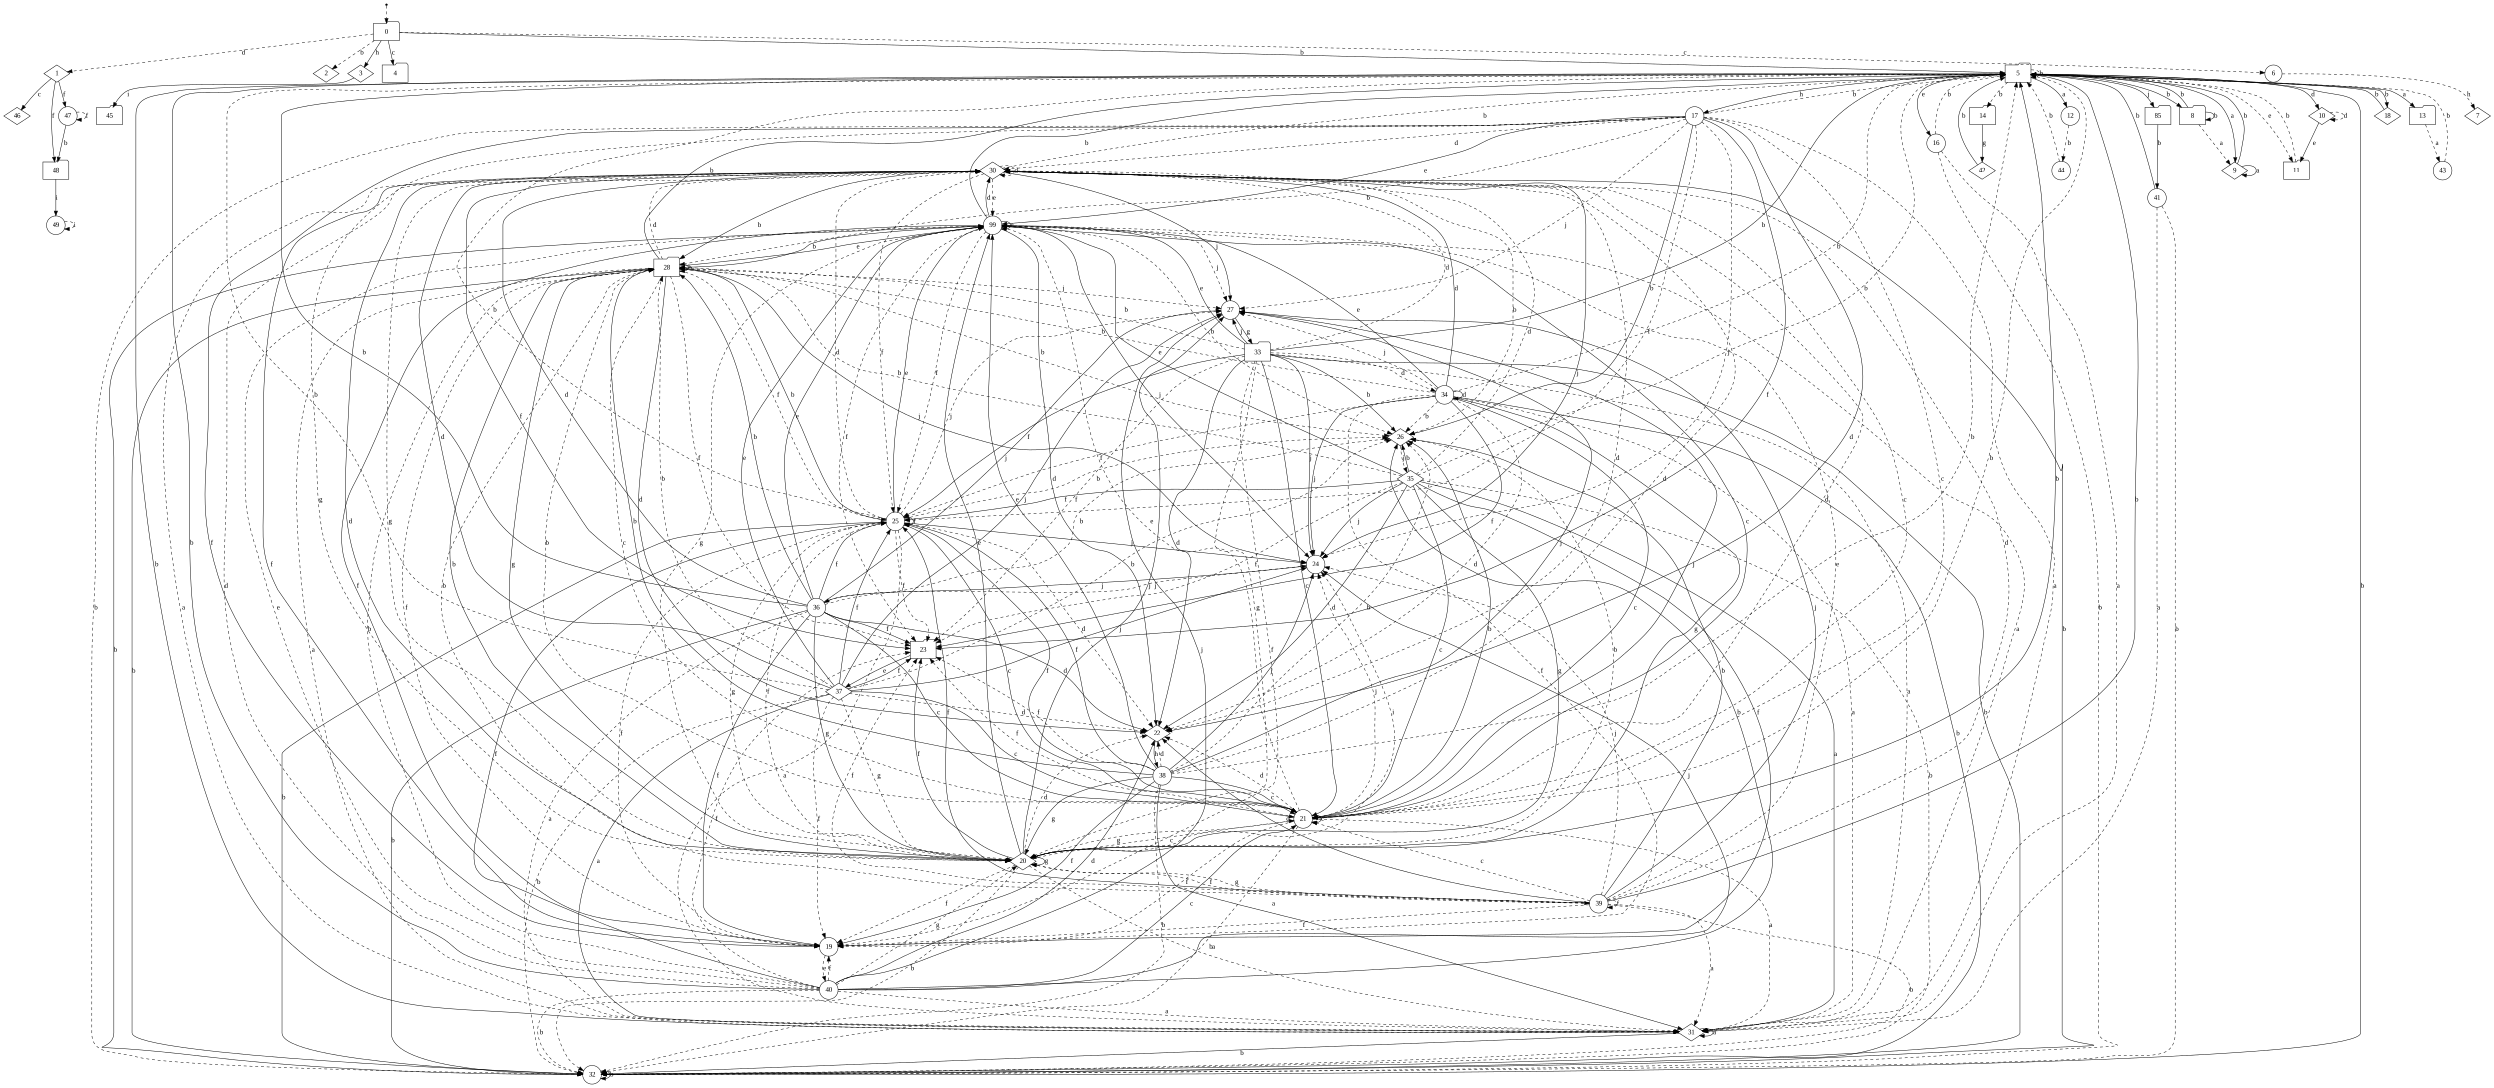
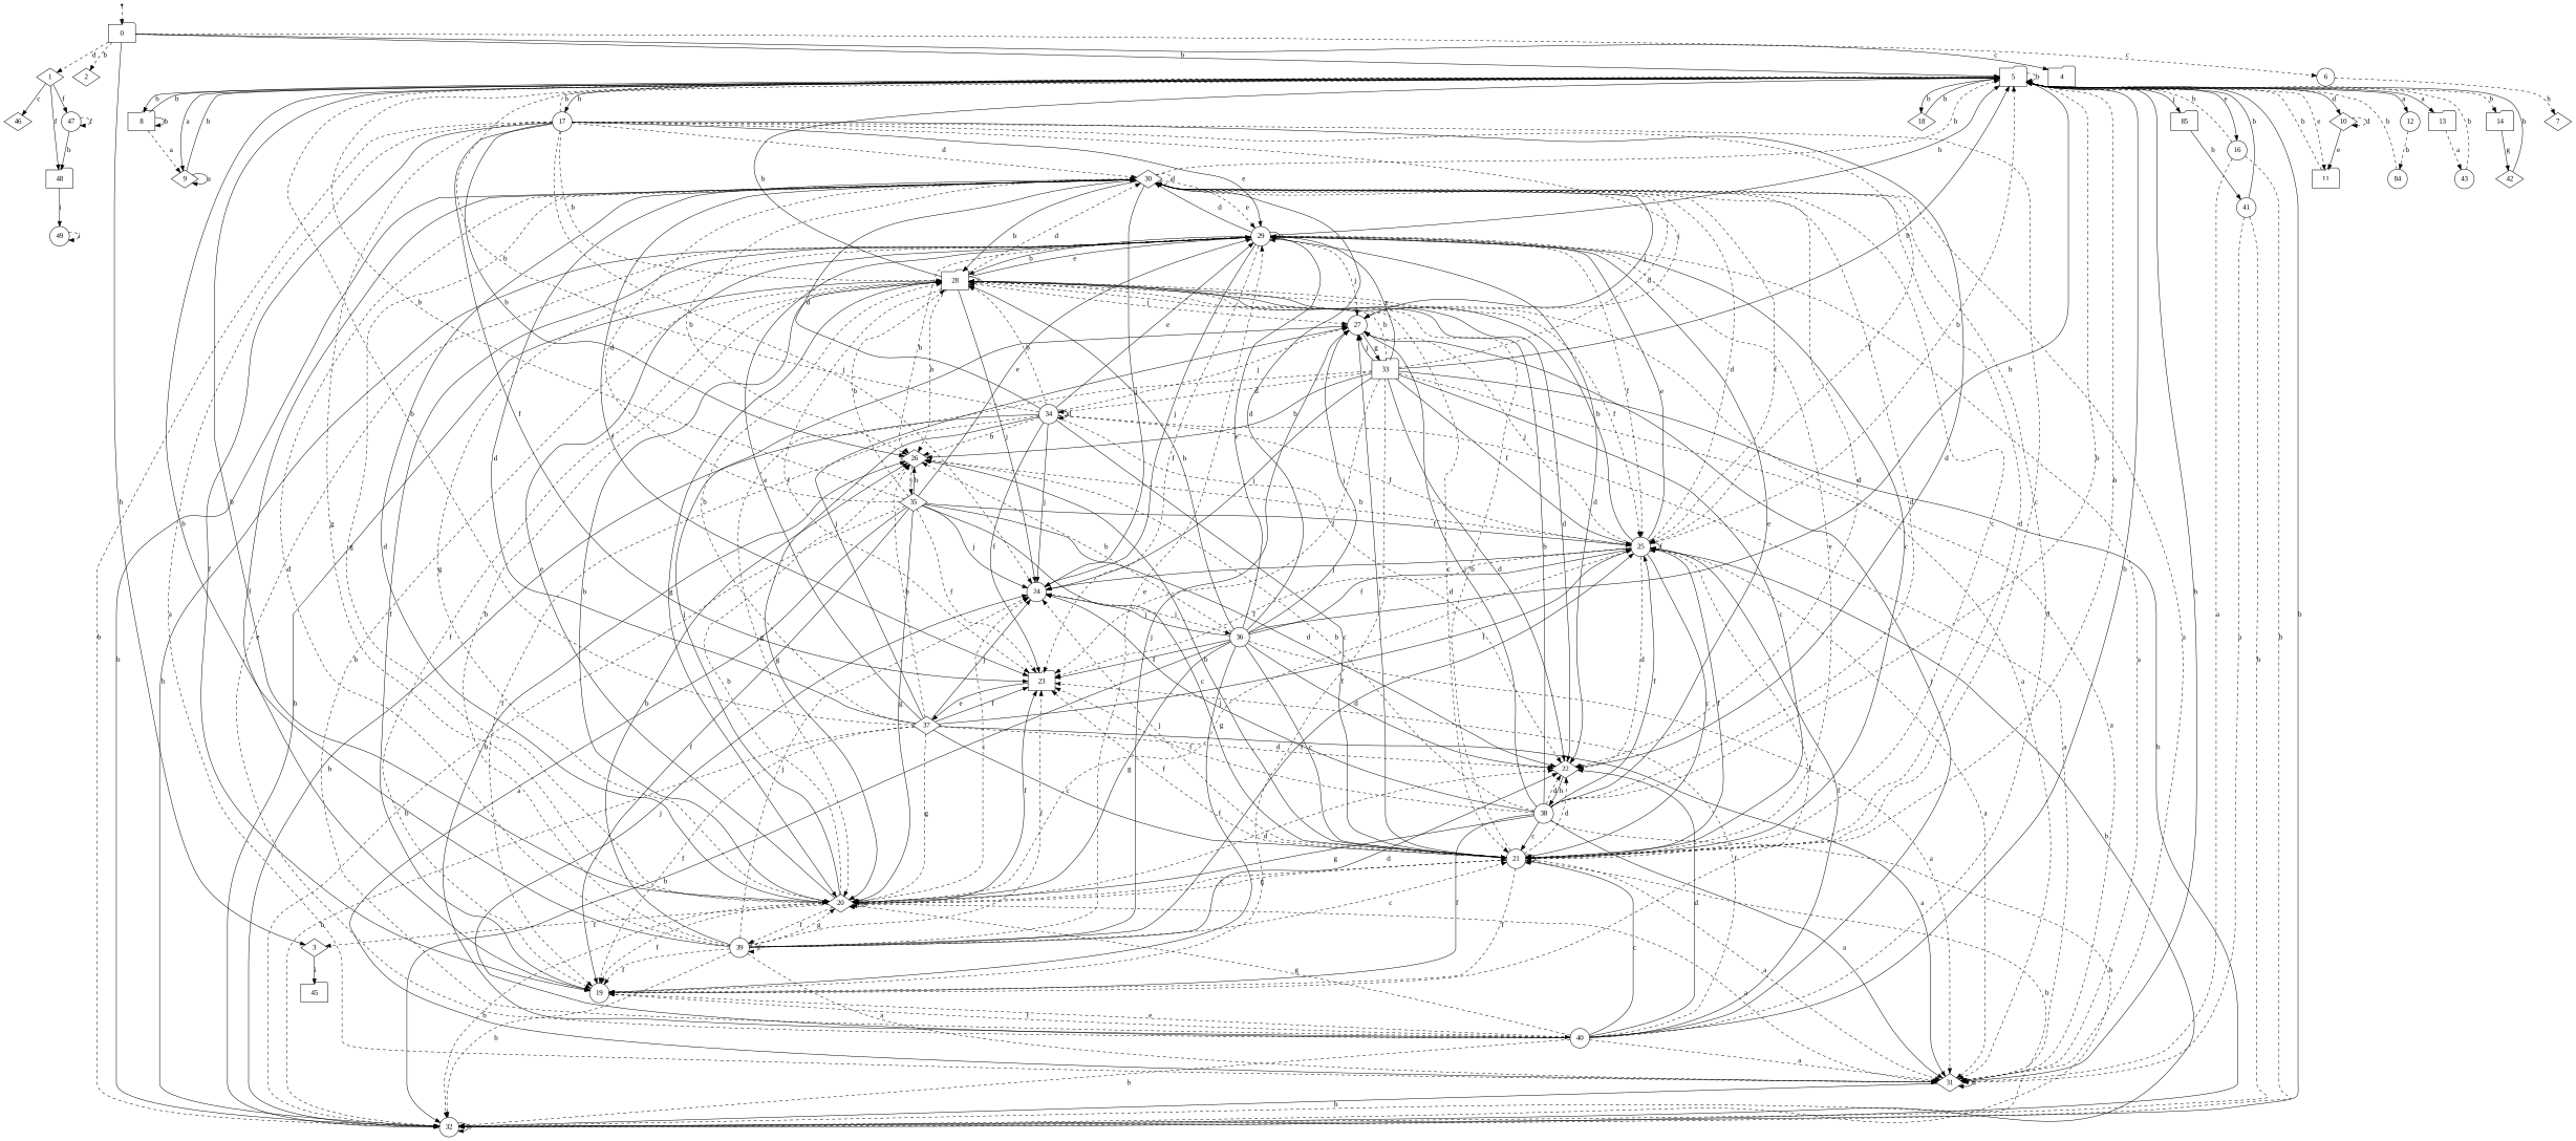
  digraph {
    fontname="Liberation Serif"
    rankdir=TB
    node [fontname="Liberation Serif" shape=circle]
    edge [fontname="Liberation Serif" style=solid]
    dummy0 [shape=point]
    0 [shape=folder]
    1 [shape=diamond]
    2 [shape=diamond]
    3 [shape=diamond]
    4 [shape=folder]
    5 [shape=folder]
    6
    46 [shape=diamond]
    47
    48 [shape=folder]
    45 [shape=folder]
    8 [shape=folder]
    9 [shape=diamond]
    10 [shape=diamond]
    11 [shape=folder]
    12
    13 [shape=folder]
    14 [shape=folder]
    n20 [label=85 shape=folder]
    16
    17
    18 [shape=diamond]
    7 [shape=diamond]
    49
-   44
+   44 [label=84]
    43
    42 [shape=diamond]
    41
    31 [shape=diamond]
    32
    19
    20 [shape=diamond]
    21
    22 [shape=diamond]
    23 [shape=folder]
    24
    25
    26 [shape=diamond]
    27
    28 [shape=folder]
-   29 [label=99]
+   29
    30 [shape=diamond]
    40
    39
    38
    37 [shape=diamond]
    36
    35 [shape=diamond]
    33 [shape=folder]
    34
    dummy0 -> 0 [style=dashed]
    0 -> 1 [label=d style=dashed]
    0 -> 2 [label=b style=dashed]
    0 -> 3 [label=h]
    0 -> 4 [label=c]
    0 -> 5 [label=b]
    0 -> 6 [label=c style=dashed]
    1 -> 46 [label=c]
    1 -> 47 [label=f]
    1 -> 48 [label=f]
    3 -> 45 [label=i]
    5 -> 5 [label=b style=dashed]
    5 -> 8 [label=b]
    5 -> 9 [label=a]
    5 -> 10 [label=d]
    5 -> 11 [label=e style=dashed]
    5 -> 12 [label=a]
    5 -> 13 [label=a]
    5 -> 14 [label=b style=dashed]
    5 -> n20 [label=j]
    5 -> 16 [label=e]
    5 -> 17 [label=h]
    5 -> 18 [label=b]
    6 -> 7 [label=h style=dashed]
    47 -> 47 [label=f style=dashed]
    47 -> 48 [label=b]
    48 -> 49 [label=i]
    8 -> 5 [label=b]
    8 -> 8 [label=b]
    8 -> 9 [label=a style=dashed]
    9 -> 5 [label=b]
    9 -> 9 [label=a]
    10 -> 10 [label=d style=dashed]
    10 -> 11 [label=e]
    11 -> 5 [label=b style=dashed]
    12 -> 44 [label=b style=dashed]
    13 -> 43 [label=a style=dashed]
    14 -> 42 [label=g]
    n20 -> 41 [label=b]
    16 -> 5 [label=b style=dashed]
    16 -> 31 [label=a style=dashed]
    16 -> 32 [label=b style=dashed]
    17 -> 5 [label=b style=dashed]
    17 -> 31 [label=a style=dashed]
    17 -> 32 [label=b style=dashed]
    17 -> 19 [label=f]
    17 -> 20 [label=g style=dashed]
    17 -> 21 [label=c style=dashed]
    17 -> 22 [label=d]
    17 -> 23 [label=f]
    17 -> 24 [label=j style=dashed]
    17 -> 25 [label=f style=dashed]
    17 -> 26 [label=b]
    17 -> 27 [label=j style=dashed]
    17 -> 28 [label=b style=dashed]
    17 -> 29 [label=e]
    17 -> 30 [label=d style=dashed]
    18 -> 5 [label=b]
    49 -> 49 [label=i style=dashed]
    44 -> 5 [label=b style=dashed]
    43 -> 5 [label=b style=dashed]
    42 -> 5 [label=b]
    41 -> 5 [label=b]
    41 -> 31 [label=a style=dashed]
    41 -> 32 [label=b style=dashed]
    31 -> 5 [label=b]
    31 -> 31 [label=a]
    31 -> 32 [label=b]
    32 -> 5 [label=b]
    32 -> 32 [label=b]
    19 -> 40 [label=e style=dashed]
    20 -> 5 [label=b]
    20 -> 31 [label=a style=dashed]
    20 -> 32 [label=b style=dashed]
    20 -> 19 [label=f style=dashed]
    20 -> 20 [label=g]
    20 -> 21 [label=c style=dashed]
    20 -> 22 [label=d style=dashed]
    20 -> 23 [label=f]
    20 -> 24 [label=i style=dashed]
-   20 -> 25 [label=f style=dashed]
+   20 -> 3 [label=f style=dashed]
    20 -> 26 [label=b style=dashed]
    20 -> 27 [label=j]
    20 -> 28 [label=b]
    20 -> 29 [label=e]
    20 -> 30 [label=d]
    20 -> 39 [label=f style=dashed]
    21 -> 5 [label=b style=dashed]
    21 -> 31 [label=a style=dashed]
    21 -> 32 [label=b style=dashed]
    21 -> 19 [label=f style=dashed]
    21 -> 20 [label=g style=dashed]
    21 -> 21 [label=c]
    21 -> 22 [label=d style=dashed]
    21 -> 23 [label=f style=dashed]
    21 -> 24 [label=j style=dashed]
    21 -> 25 [label=f]
    21 -> 26 [label=b]
    21 -> 27 [label=j]
    21 -> 28 [label=b style=dashed]
    21 -> 29 [label=e style=dashed]
    21 -> 30 [label=d style=dashed]
    22 -> 38 [label=h]
    23 -> 37 [label=e]
    24 -> 36 [label=j style=dashed]
    25 -> 5 [label=b style=dashed]
    25 -> 31 [label=a style=dashed]
    25 -> 32 [label=b]
    25 -> 19 [label=f style=dashed]
    25 -> 20 [label=g style=dashed]
    25 -> 21 [label=c]
    25 -> 22 [label=d style=dashed]
    25 -> 23 [label=f style=dashed]
    25 -> 24 [label=j]
    25 -> 25 [label=f]
    25 -> 26 [label=b style=dashed]
    25 -> 27 [label=j style=dashed]
    25 -> 28 [label=b]
    25 -> 29 [label=e]
    25 -> 30 [label=d style=dashed]
    26 -> 35 [label=j style=dashed]
    27 -> 33 [label=g]
    28 -> 5 [label=b]
    28 -> 31 [label=a style=dashed]
    28 -> 32 [label=b]
    28 -> 19 [label=f style=dashed]
    28 -> 20 [label=g]
    28 -> 21 [label=c style=dashed]
    28 -> 22 [label=d]
    28 -> 23 [label=f style=dashed]
    28 -> 24 [label=j]
    28 -> 25 [label=f style=dashed]
    28 -> 26 [label=b style=dashed]
    28 -> 27 [label=j style=dashed]
    28 -> 28 [label=b]
    28 -> 29 [label=e]
    28 -> 30 [label=d style=dashed]
    29 -> 5 [label=b]
    29 -> 31 [label=a style=dashed]
    29 -> 32 [label=b]
    29 -> 19 [label=f]
    29 -> 20 [label=g style=dashed]
    29 -> 21 [label=c]
    29 -> 22 [label=d]
    29 -> 23 [label=f style=dashed]
    29 -> 24 [label=j]
    29 -> 25 [label=f style=dashed]
    29 -> 26 [label=b style=dashed]
    29 -> 27 [label=j style=dashed]
    29 -> 28 [label=b]
    29 -> 29 [label=e]
    29 -> 30 [label=d]
    30 -> 5 [label=b style=dashed]
    30 -> 31 [label=a style=dashed]
    30 -> 32 [label=b]
    30 -> 19 [label=f]
    30 -> 20 [label=g style=dashed]
    30 -> 21 [label=c style=dashed]
    30 -> 22 [label=d style=dashed]
    30 -> 23 [label=f]
    30 -> 24 [label=j]
    30 -> 25 [label=f style=dashed]
    30 -> 26 [label=b style=dashed]
    30 -> 27 [label=j]
    30 -> 28 [label=b]
    30 -> 29 [label=e style=dashed]
    30 -> 30 [label=d style=dashed]
    40 -> 5 [label=b]
    40 -> 31 [label=a style=dashed]
    40 -> 32 [label=b style=dashed]
    40 -> 19 [label=f style=dashed]
    40 -> 20 [label=g style=dashed]
    40 -> 21 [label=c]
    40 -> 22 [label=d]
    40 -> 23 [label=f style=dashed]
    40 -> 24 [label=j]
    40 -> 25 [label=f]
    40 -> 26 [label=b]
    40 -> 27 [label=j]
    40 -> 28 [label=b style=dashed]
    40 -> 29 [label=e style=dashed]
    40 -> 30 [label=d style=dashed]
    39 -> 5 [label=b]
    39 -> 31 [label=a style=dashed]
    39 -> 32 [label=b style=dashed]
    39 -> 19 [label=f style=dashed]
    39 -> 20 [label=g style=dashed]
    39 -> 21 [label=c style=dashed]
    39 -> 22 [label=d]
    39 -> 23 [label=f style=dashed]
    39 -> 24 [label=j style=dashed]
    39 -> 25 [label=f]
    39 -> 26 [label=b]
    39 -> 27 [label=j]
    39 -> 28 [label=b style=dashed]
    39 -> 29 [label=e style=dashed]
    39 -> 30 [label=d style=dashed]
    39 -> 39 [label=f style=dashed]
    38 -> 5 [label=b style=dashed]
    38 -> 31 [label=a]
    38 -> 32 [label=b style=dashed]
    38 -> 19 [label=f]
    38 -> 20 [label=g]
    38 -> 21 [label=c]
    38 -> 22 [label=d style=dashed]
    38 -> 23 [label=f style=dashed]
    38 -> 24 [label=j]
    38 -> 25 [label=f]
    38 -> 26 [label=b style=dashed]
    38 -> 27 [label=j]
    38 -> 28 [label=b]
    38 -> 29 [label=e]
    38 -> 30 [label=d style=dashed]
    37 -> 5 [label=b style=dashed]
    37 -> 31 [label=a]
    37 -> 32 [label=b style=dashed]
    37 -> 19 [label=f style=dashed]
    37 -> 20 [label=g style=dashed]
    37 -> 21 [label=c]
    37 -> 22 [label=d style=dashed]
    37 -> 23 [label=f]
    37 -> 24 [label=j]
    37 -> 25 [label=f]
    37 -> 26 [label=b style=dashed]
    37 -> 27 [label=j]
    37 -> 28 [label=b style=dashed]
    37 -> 29 [label=e]
    37 -> 30 [label=d]
    36 -> 5 [label=b]
    36 -> 31 [label=a style=dashed]
    36 -> 32 [label=b]
    36 -> 19 [label=f]
    36 -> 20 [label=g]
    36 -> 21 [label=c]
    36 -> 22 [label=d]
    36 -> 23 [label=f]
    36 -> 24 [label=j]
    36 -> 25 [label=f]
    36 -> 26 [label=b style=dashed]
    36 -> 27 [label=j]
    36 -> 28 [label=b]
    36 -> 29 [label=e]
    36 -> 30 [label=d]
    35 -> 5 [label=b style=dashed]
    35 -> 31 [label=a]
    35 -> 32 [label=b style=dashed]
    35 -> 19 [label=f]
    35 -> 20 [label=g]
    35 -> 21 [label=c]
    35 -> 22 [label=d]
    35 -> 23 [label=f style=dashed]
    35 -> 24 [label=j]
    35 -> 25 [label=f]
    35 -> 26 [label=b]
    35 -> 28 [label=b style=dashed]
    35 -> 29 [label=e]
    35 -> 30 [label=d style=dashed]
    33 -> 5 [label=b]
    33 -> 31 [label=a style=dashed]
    33 -> 32 [label=b]
    33 -> 19 [label=f style=dashed]
    33 -> 20 [label=g style=dashed]
    33 -> 21 [label=c]
    33 -> 22 [label=d]
    33 -> 23 [label=f style=dashed]
    33 -> 24 [label=j]
    33 -> 25 [label=f]
    33 -> 26 [label=b]
    33 -> 27 [label=j]
    33 -> 28 [label=b style=dashed]
    33 -> 29 [label=e]
    33 -> 30 [label=d style=dashed]
    33 -> 34 [label=d style=dashed]
    34 -> 5 [label=b style=dashed]
    34 -> 31 [label=a style=dashed]
    34 -> 32 [label=b]
    34 -> 19 [label=f style=dashed]
    34 -> 20 [label=g]
    34 -> 21 [label=c]
    34 -> 22 [label=d style=dashed]
    34 -> 23 [label=f]
    34 -> 24 [label=j]
    34 -> 25 [label=f style=dashed]
    34 -> 26 [label=b style=dashed]
    34 -> 27 [label=j style=dashed]
    34 -> 28 [label=b style=dashed]
    34 -> 29 [label=e]
    34 -> 30 [label=d]
    34 -> 34 [label=d]
  }
